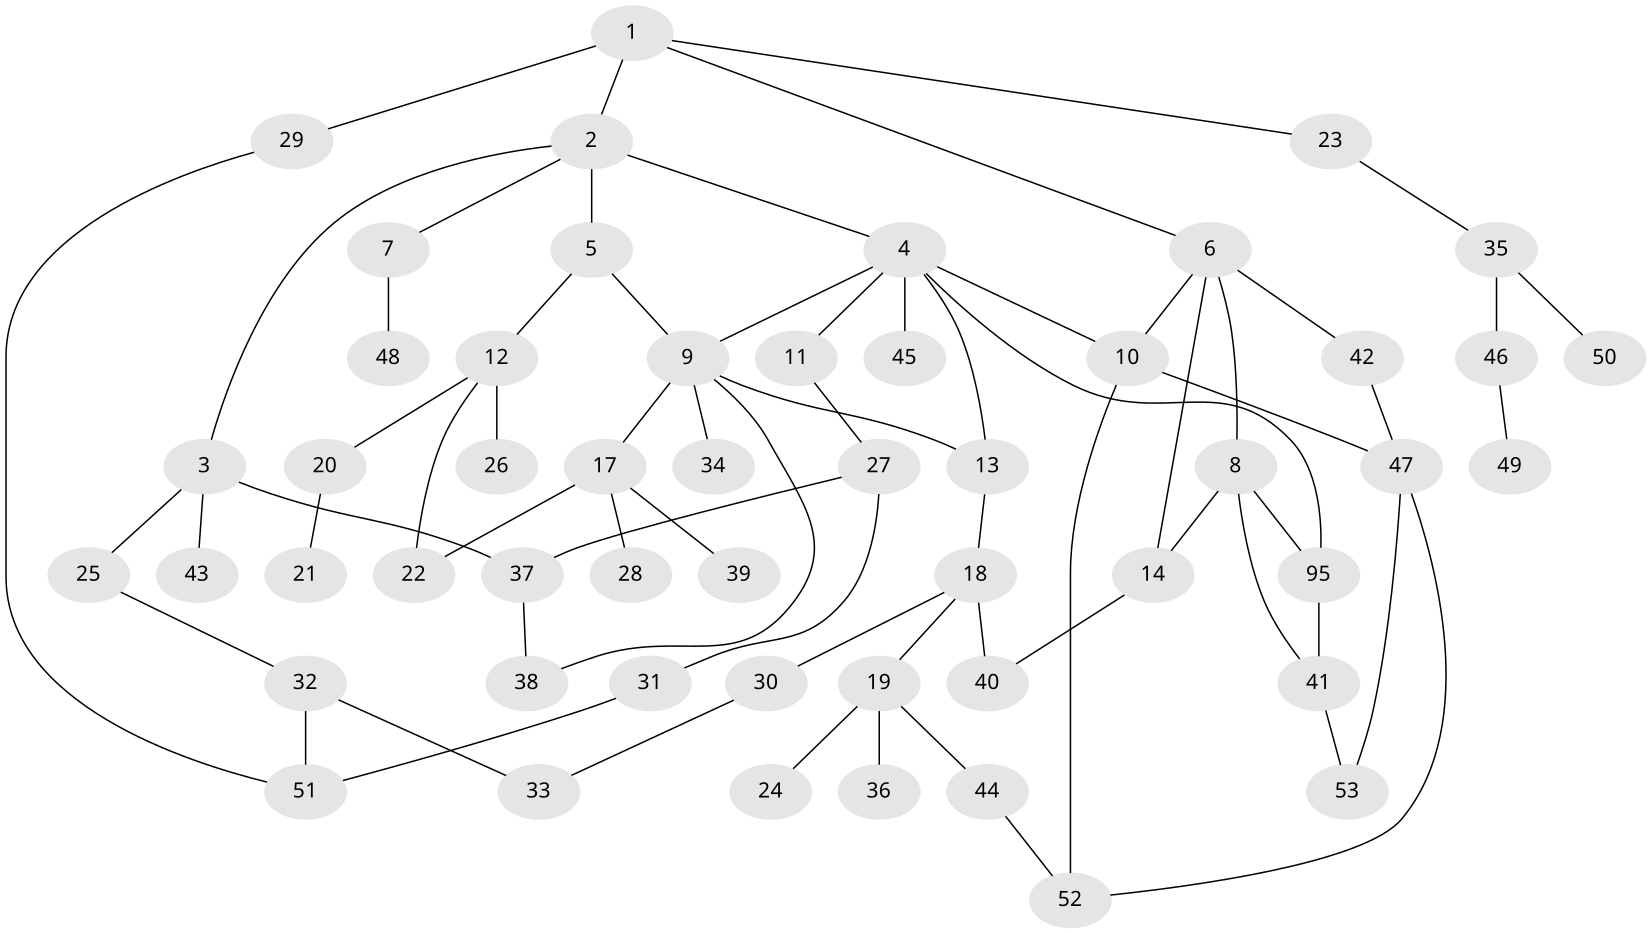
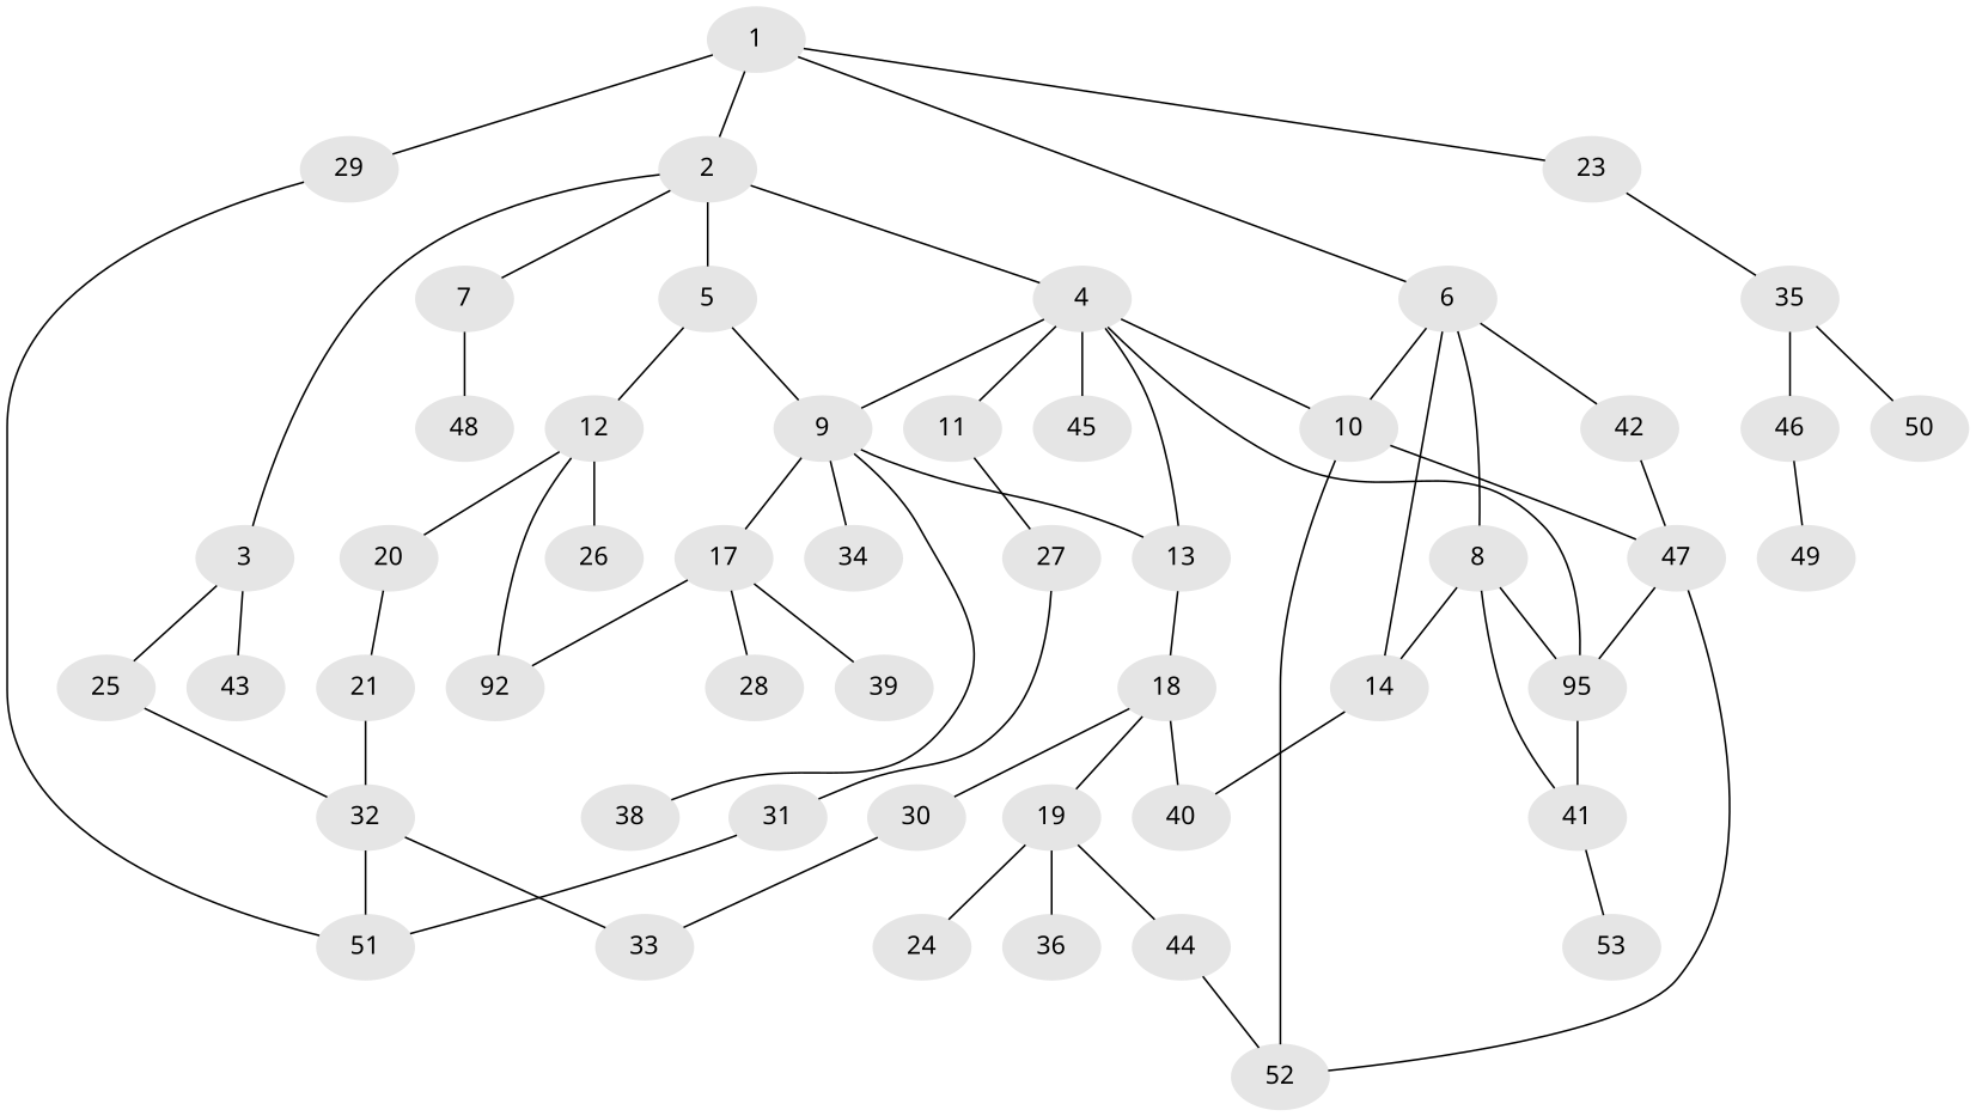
  graph {
    fontname="Noto Sans"
    node [color=gray90 fontname="Noto Sans" style=filled]
    edge [fontname="Noto Sans"]
    1
    2
    6
    23
    29
    3
    4
    5
    7
    10
    8
    14
    42
    35
    51
    25
-   37
    43
    9
    11
    13
    n22 [label=95]
    45
    12
    48
    32
    38
    17
    34
    47
    52
    27
    18
    41
    20
-   22
+   22 [label=92]
    26
    40
    53
    28
    39
    31
    21
    19
    30
    24
    36
    44
    33
    46
    50
    49
    1 -- 2
    1 -- 6
    1 -- 23
    1 -- 29
    2 -- 3
    2 -- 4
    2 -- 5
    2 -- 7
    6 -- 10
    6 -- 8
    6 -- 14
    6 -- 42
    23 -- 35
    29 -- 51
    3 -- 25
-   3 -- 37
    3 -- 43
    4 -- 10
    4 -- 9
    4 -- 11
    4 -- 13
    4 -- n22
    4 -- 45
    5 -- 9
    5 -- 12
    7 -- 48
    10 -- 47
    10 -- 52
    8 -- 14
    8 -- n22
    8 -- 41
    14 -- 40
    42 -- 47
    35 -- 46
    35 -- 50
    25 -- 32
-   37 -- 38
    9 -- 13
    9 -- 38
    9 -- 17
    9 -- 34
    11 -- 27
    13 -- 18
    n22 -- 41
    12 -- 20
    12 -- 22
    12 -- 26
    32 -- 51
    32 -- 33
    17 -- 22
    17 -- 28
    17 -- 39
    47 -- 52
-   47 -- 53
-   27 -- 37
+   47 -- n22
    27 -- 31
    18 -- 40
    18 -- 19
    18 -- 30
    41 -- 53
    20 -- 21
    31 -- 51
+   21 -- 32
    19 -- 24
    19 -- 36
    19 -- 44
    30 -- 33
    44 -- 52
    46 -- 49
  }
